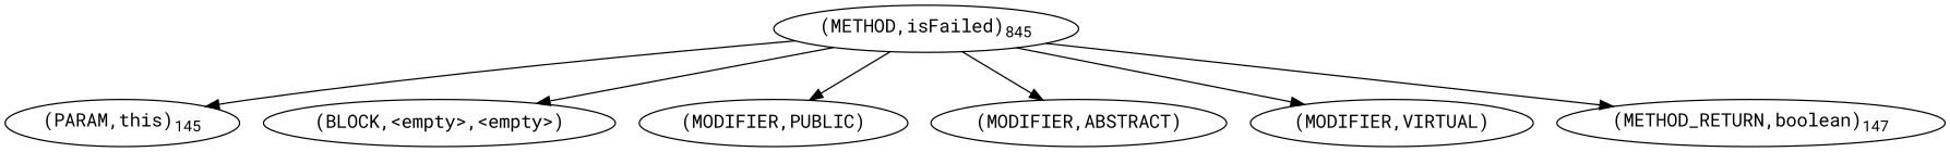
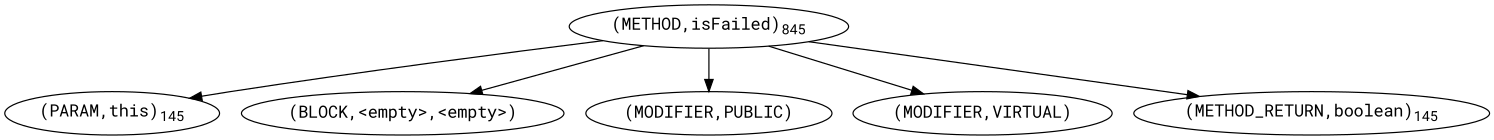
  digraph {
    fontname="Roboto Mono"
    node [fontname="Roboto Mono"]
    edge [fontname="Roboto Mono"]
    n1 [label=<(METHOD,isFailed)<SUB>845</SUB>>]
    n2 [label=<(PARAM,this)<SUB>145</SUB>>]
    n3 [label=<(BLOCK,&lt;empty&gt;,&lt;empty&gt;)>]
    n4 [label=<(MODIFIER,PUBLIC)>]
-   n5 [label=<(MODIFIER,ABSTRACT)>]
    n6 [label=<(MODIFIER,VIRTUAL)>]
-   n7 [label=<(METHOD_RETURN,boolean)<SUB>147</SUB>>]
+   n7 [label=<(METHOD_RETURN,boolean)<SUB>145</SUB>>]
    n1 -> n2
    n1 -> n3
    n1 -> n4
-   n1 -> n5
    n1 -> n6
    n1 -> n7
  }
